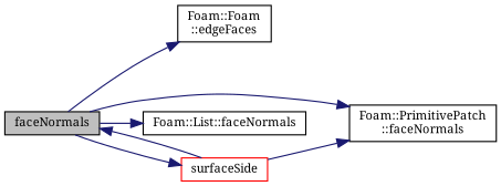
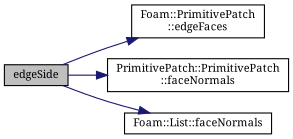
  digraph {
    fontname="Noto Serif"
    rankdir=LR
    node [color=black fontname="Noto Serif" fontsize=10 shape=record]
    edge [color=midnightblue fontname="Noto Serif" fontsize=10 labelfontname=Helvetica labelfontsize=10 style=solid]
-   n1 [fillcolor=grey75 fontcolor=black height=0.2 label=faceNormals style=filled width=0.4]
-   n2 [height=0.2 label="Foam::Foam\l::edgeFaces" width=0.4]
-   n3 [height=0.2 label="Foam::PrimitivePatch\l::faceNormals" width=0.4]
+   n1 [fillcolor=grey75 fontcolor=black height=0.2 label=edgeSide style=filled width=0.4]
+   n2 [height=0.2 label="Foam::PrimitivePatch\l::edgeFaces" width=0.4]
+   n3 [height=0.2 label="PrimitivePatch::PrimitivePatch\l::faceNormals" width=0.4]
    n4 [height=0.2 label="Foam::List::faceNormals" width=0.4]
-   n5 [color=red height=0.2 label=surfaceSide width=0.4]
    n1 -> n2
    n1 -> n3
    n1 -> n4
-   n1 -> n5
-   n5 -> n1
-   n5 -> n3
  }
